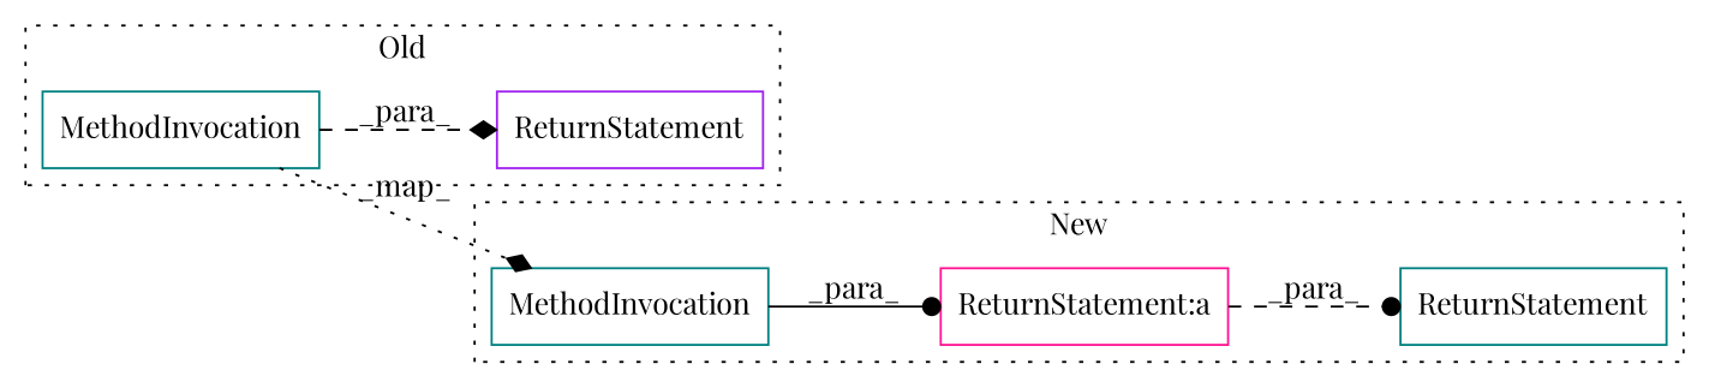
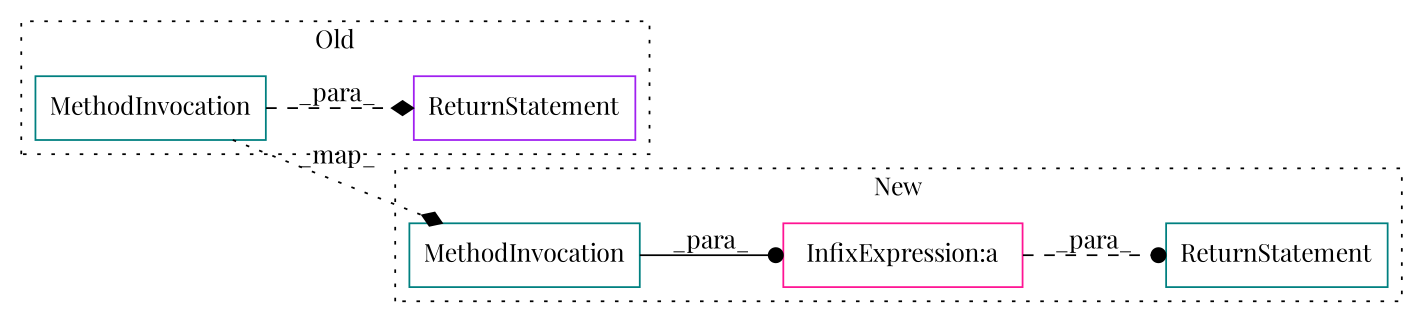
  digraph {
    rankdir=LR
    fontname="Playfair Display"
    node [a=32 l=7 shape=box color=teal fontname="Playfair Display"]
    edge [style=dashed arrowhead=diamond fontname="Playfair Display"]
    n1 [l="37,1" label=MethodInvocation s="33791,33896"]
    n2 [a=41 label=ReturnStatement s=33904 color=purple]
    n3 [l="48,6" label=MethodInvocation s="34416,34547"]
    n4 [a=41 label=ReturnStatement s=34399]
-   n5 [a=27 l=1 label="ReturnStatement:a" s=34553 color=deeppink]
+   n5 [a=27 l=1 label="InfixExpression:a" s=34553 color=deeppink]
    subgraph cluster_1 {
      label=Old
      style=dotted
      n1
      n2
    }
    subgraph cluster_2 {
      label=New
      style=dotted
      n3
      n4
      n5
    }
    n1 -> n2 [label=_para_]
    n1 -> n3 [label=_map_ style=dotted]
    n3 -> n5 [label=_para_ style=solid arrowhead=dot]
    n5 -> n4 [label=_para_ arrowhead=dot]
  }
